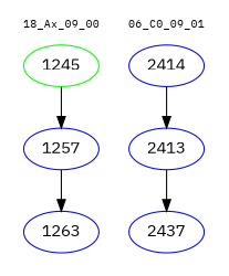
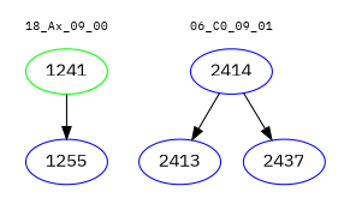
  digraph {
    fontname="IBM Plex Mono"
    node [color=blue fontname="IBM Plex Mono"]
    edge [color=black fontname="IBM Plex Mono"]
-   n1 [label=1257]
-   n2 [color=green label=1245]
-   n3 [label=1263]
+   n1 [label=1255]
+   n2 [color=green label=1241]
    n4 [label=2414]
    n5 [label=2413]
    n6 [label=2437]
    subgraph cluster_1 {
      color=white
      fontsize=10
      label="18_Ax_09_00"
      n1
      n2
-     n3
    }
    subgraph cluster_2 {
      color=white
      fontsize=10
      label="06_C0_09_01"
      n4
      n5
      n6
    }
-   n1 -> n3
    n2 -> n1
    n4 -> n5
-   n5 -> n6
+   n4 -> n6
  }
